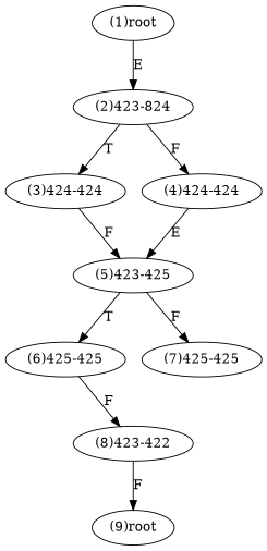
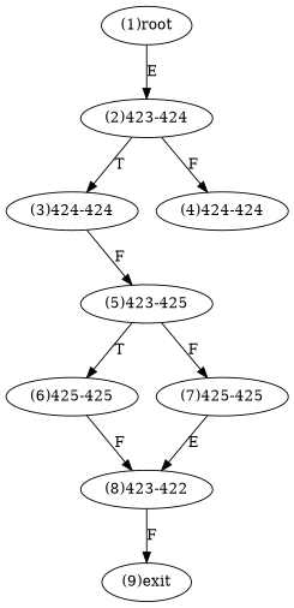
  digraph {
    n1 [label="(1)root"]
-   n2 [label="(2)423-824"]
+   n2 [label="(2)423-424"]
    n3 [label="(3)424-424"]
    n4 [label="(4)424-424"]
    n5 [label="(5)423-425"]
    n6 [label="(6)425-425"]
    n7 [label="(7)425-425"]
    n8 [label="(8)423-422"]
-   n9 [label="(9)root"]
+   n9 [label="(9)exit"]
    n1 -> n2 [label=E]
    n2 -> n3 [label=T]
    n2 -> n4 [label=F]
    n3 -> n5 [label=F]
-   n4 -> n5 [label=E]
    n5 -> n6 [label=T]
    n5 -> n7 [label=F]
    n6 -> n8 [label=F]
+   n7 -> n8 [label=E]
    n8 -> n9 [label=F]
  }
